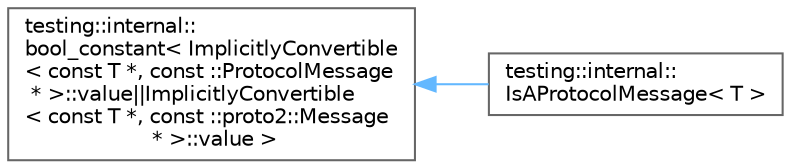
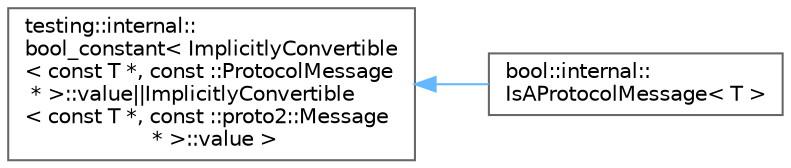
  digraph {
    rankdir=LR
    node [color=grey40 fillcolor=white fontname=Helvetica fontsize=10 shape=box style=filled]
    n1 [height=0.2 label="testing::internal::\lbool_constant\< ImplicitlyConvertible\l\< const T *, const ::ProtocolMessage\l * \>::value\|\|ImplicitlyConvertible\l\< const T *, const ::proto2::Message\l * \>::value \>" width=0.4]
-   n2 [height=0.2 label="testing::internal::\lIsAProtocolMessage\< T \>" width=0.4]
+   n2 [height=0.2 label="bool::internal::\lIsAProtocolMessage\< T \>" width=0.4]
    n1 -> n2 [color=steelblue1 dir=back fontname=Helvetica fontsize=10 labelfontname=Helvetica labelfontsize=10 style=solid]
  }
